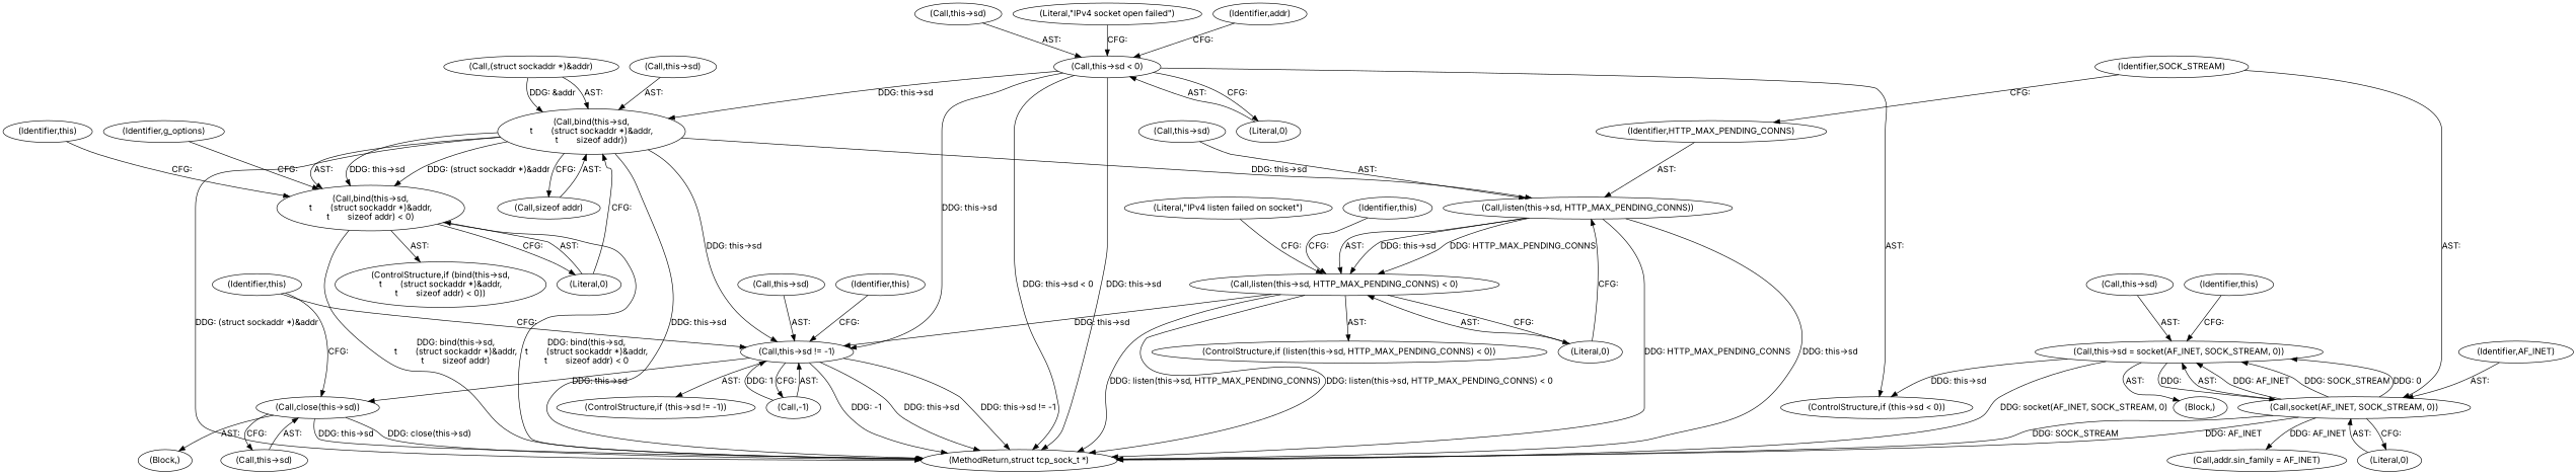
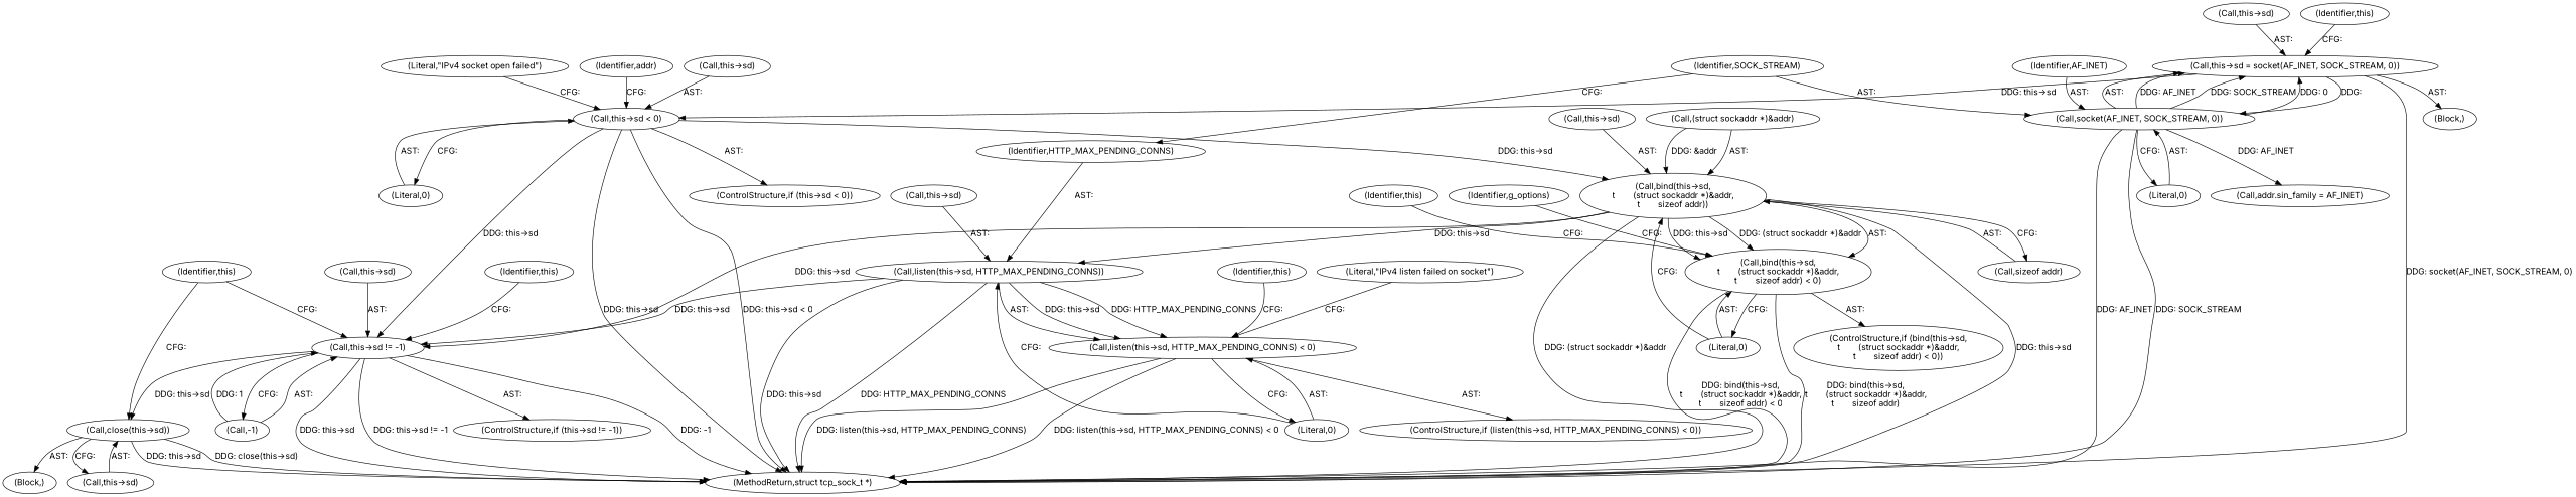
  digraph {
    fontname=Inter
    node [fontname=Inter]
    edge [fontname=Inter]
    n1 [label="(Call,this->sd = socket(AF_INET, SOCK_STREAM, 0))"]
    n2 [label="(Call,socket(AF_INET, SOCK_STREAM, 0))"]
    n3 [label="(Call,this->sd < 0)"]
    n4 [label="(MethodReturn,struct tcp_sock_t *)"]
    n5 [label="(Block,)"]
    n6 [label="(Call,addr.sin_family = AF_INET)"]
    n7 [label="(Literal,0)"]
    n8 [label="(Call,bind(this->sd,\n\t        (struct sockaddr *)&addr,\n\t        sizeof addr))"]
    n9 [label="(Call,this->sd != -1)"]
    n10 [label="(ControlStructure,if (this->sd < 0))"]
    n11 [label="(Literal,0)"]
    n12 [label="(Call,bind(this->sd,\n\t        (struct sockaddr *)&addr,\n\t        sizeof addr) < 0)"]
    n13 [label="(Call,listen(this->sd, HTTP_MAX_PENDING_CONNS))"]
    n14 [label="(Call,sizeof addr)"]
    n15 [label="(Call,close(this->sd))"]
    n16 [label="(Call,-1)"]
    n17 [label="(ControlStructure,if (this->sd != -1))"]
    n18 [label="(ControlStructure,if (bind(this->sd,\n\t        (struct sockaddr *)&addr,\n\t        sizeof addr) < 0))"]
    n19 [label="(Literal,0)"]
    n20 [label="(Call,listen(this->sd, HTTP_MAX_PENDING_CONNS) < 0)"]
    n21 [label="(Literal,0)"]
    n22 [label="(ControlStructure,if (listen(this->sd, HTTP_MAX_PENDING_CONNS) < 0))"]
    n23 [label="(Identifier,HTTP_MAX_PENDING_CONNS)"]
    n24 [label="(Call,this->sd)"]
    n25 [label="(Block,)"]
    n26 [label="(Call,this->sd)"]
    n27 [label="(Identifier,this)"]
    n28 [label="(Call,this->sd)"]
    n29 [label="(Literal,\"IPv4 socket open failed\")"]
    n30 [label="(Identifier,SOCK_STREAM)"]
    n31 [label="(Literal,\"IPv4 listen failed on socket\")"]
    n32 [label="(Identifier,this)"]
    n33 [label="(Identifier,this)"]
    n34 [label="(Identifier,g_options)"]
    n35 [label="(Call,this->sd)"]
    n36 [label="(Call,this->sd)"]
    n37 [label="(Call,this->sd)"]
    n38 [label="(Identifier,this)"]
    n39 [label="(Identifier,this)"]
    n40 [label="(Call,(struct sockaddr *)&addr)"]
    n41 [label="(Identifier,addr)"]
    n42 [label="(Identifier,AF_INET)"]
    n1 -> n2 [label="DDG: "]
-   n1 -> n10 [label="DDG: this->sd"]
+   n1 -> n3 [label="DDG: this->sd"]
    n1 -> n4 [label="DDG: socket(AF_INET, SOCK_STREAM, 0)"]
    n1 -> n5 [label="AST: "]
    n2 -> n1 [label="AST: "]
    n2 -> n1 [label="DDG: AF_INET"]
    n2 -> n1 [label="DDG: SOCK_STREAM"]
    n2 -> n1 [label="DDG: 0"]
    n2 -> n4 [label="DDG: AF_INET"]
    n2 -> n4 [label="DDG: SOCK_STREAM"]
    n2 -> n6 [label="DDG: AF_INET"]
    n2 -> n7 [label="CFG: "]
    n3 -> n4 [label="DDG: this->sd < 0"]
    n3 -> n4 [label="DDG: this->sd"]
    n3 -> n8 [label="DDG: this->sd"]
    n3 -> n9 [label="DDG: this->sd"]
    n3 -> n10 [label="AST: "]
    n3 -> n11 [label="CFG: "]
    n7 -> n2 [label="AST: "]
    n8 -> n4 [label="DDG: (struct sockaddr *)&addr"]
    n8 -> n4 [label="DDG: this->sd"]
    n8 -> n9 [label="DDG: this->sd"]
    n8 -> n12 [label="AST: "]
    n8 -> n12 [label="DDG: this->sd"]
    n8 -> n12 [label="DDG: (struct sockaddr *)&addr"]
    n8 -> n13 [label="DDG: this->sd"]
    n8 -> n14 [label="CFG: "]
    n9 -> n4 [label="DDG: -1"]
    n9 -> n4 [label="DDG: this->sd"]
    n9 -> n4 [label="DDG: this->sd != -1"]
    n9 -> n15 [label="DDG: this->sd"]
    n9 -> n16 [label="CFG: "]
    n9 -> n17 [label="AST: "]
    n11 -> n3 [label="AST: "]
    n12 -> n4 [label="DDG: bind(this->sd,\n\t        (struct sockaddr *)&addr,\n\t        sizeof addr) < 0"]
    n12 -> n4 [label="DDG: bind(this->sd,\n\t        (struct sockaddr *)&addr,\n\t        sizeof addr)"]
    n12 -> n18 [label="AST: "]
    n12 -> n19 [label="CFG: "]
    n13 -> n4 [label="DDG: this->sd"]
    n13 -> n4 [label="DDG: HTTP_MAX_PENDING_CONNS"]
-   n20 -> n9 [label="DDG: this->sd"]
+   n13 -> n9 [label="DDG: this->sd"]
    n13 -> n20 [label="AST: "]
    n13 -> n20 [label="DDG: this->sd"]
    n13 -> n20 [label="DDG: HTTP_MAX_PENDING_CONNS"]
    n14 -> n8 [label="AST: "]
    n15 -> n4 [label="DDG: this->sd"]
    n15 -> n4 [label="DDG: close(this->sd)"]
    n15 -> n24 [label="CFG: "]
    n15 -> n25 [label="AST: "]
    n16 -> n9 [label="AST: "]
    n16 -> n9 [label="DDG: 1"]
    n19 -> n8 [label="CFG: "]
    n19 -> n12 [label="AST: "]
    n20 -> n4 [label="DDG: listen(this->sd, HTTP_MAX_PENDING_CONNS) < 0"]
    n20 -> n4 [label="DDG: listen(this->sd, HTTP_MAX_PENDING_CONNS)"]
    n20 -> n21 [label="CFG: "]
    n20 -> n22 [label="AST: "]
    n21 -> n13 [label="CFG: "]
    n21 -> n20 [label="AST: "]
    n23 -> n13 [label="AST: "]
    n24 -> n15 [label="AST: "]
    n26 -> n9 [label="AST: "]
    n27 -> n9 [label="CFG: "]
    n28 -> n3 [label="AST: "]
    n29 -> n3 [label="CFG: "]
    n30 -> n2 [label="AST: "]
    n30 -> n23 [label="CFG: "]
    n31 -> n20 [label="CFG: "]
    n32 -> n20 [label="CFG: "]
    n33 -> n12 [label="CFG: "]
    n34 -> n12 [label="CFG: "]
    n35 -> n8 [label="AST: "]
    n36 -> n1 [label="AST: "]
    n37 -> n13 [label="AST: "]
    n38 -> n9 [label="CFG: "]
    n38 -> n15 [label="CFG: "]
    n39 -> n1 [label="CFG: "]
    n40 -> n8 [label="AST: "]
    n40 -> n8 [label="DDG: &addr"]
    n41 -> n3 [label="CFG: "]
    n42 -> n2 [label="AST: "]
  }
